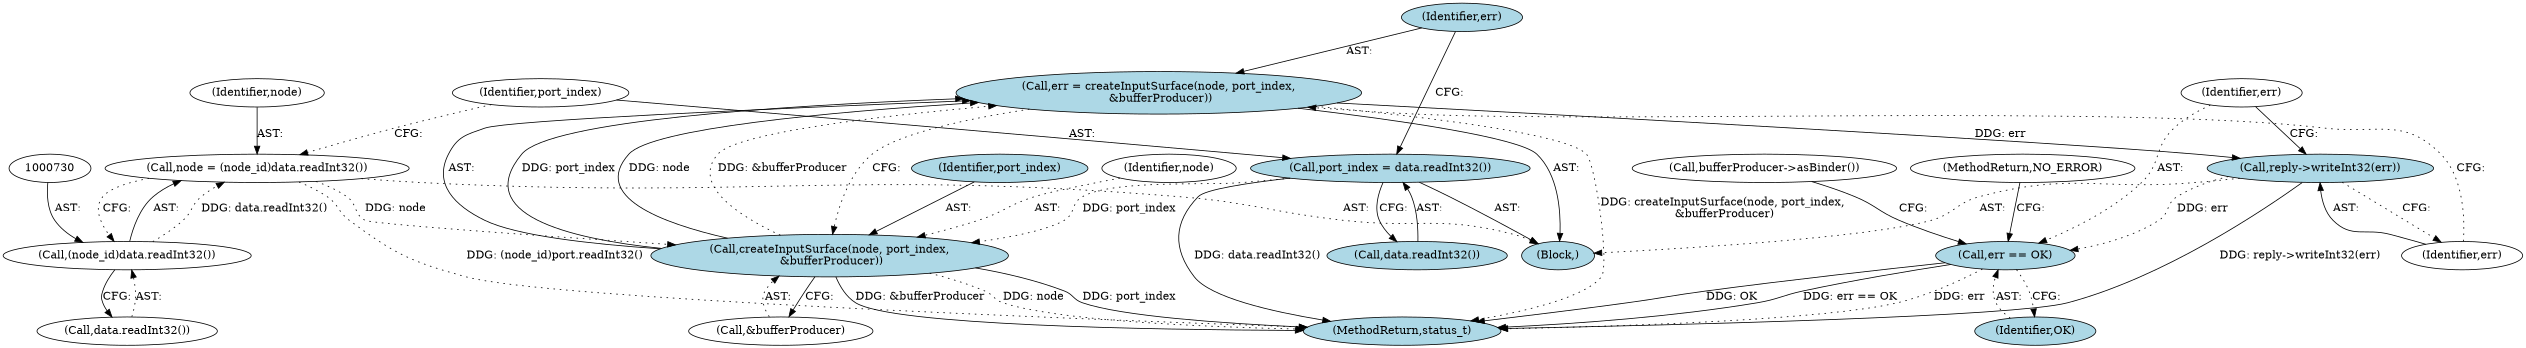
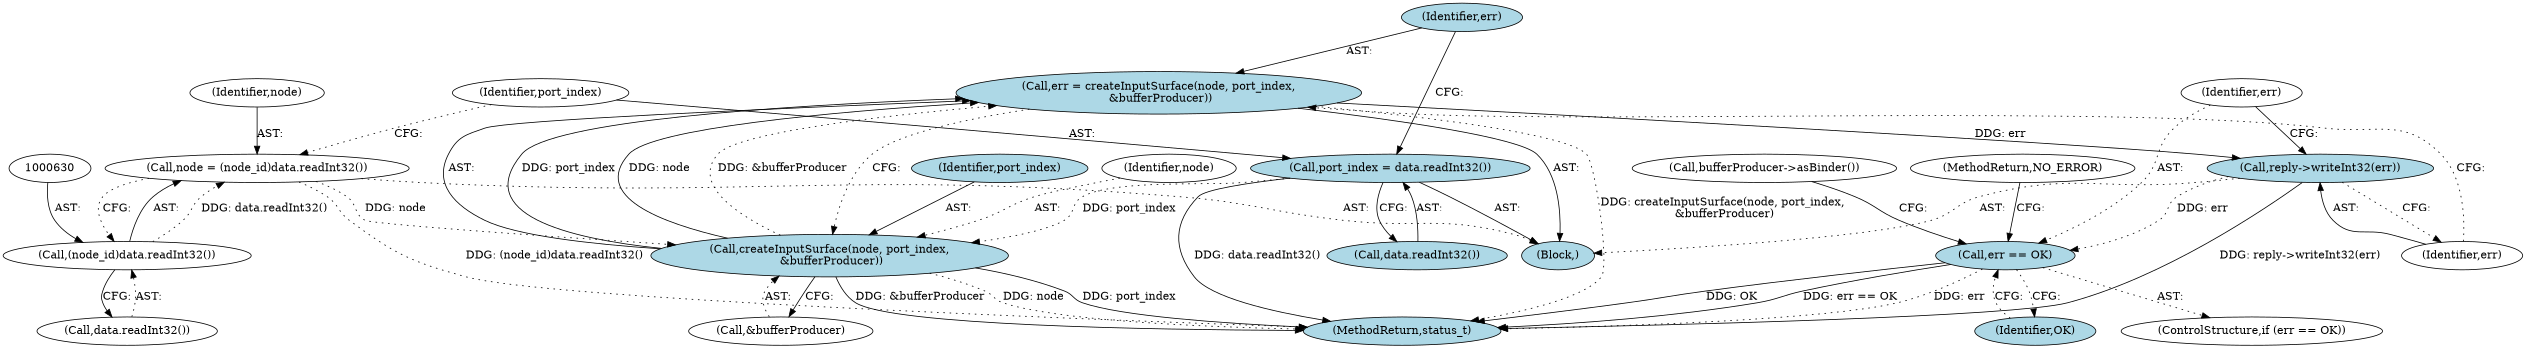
  digraph {
    node [fillcolor=white style=filled]
    edge [style=solid]
    n1 [fillcolor=lightblue label="(Call,err = createInputSurface(node, port_index,\n &bufferProducer))"]
    n2 [fillcolor=lightblue label="(Call,createInputSurface(node, port_index,\n &bufferProducer))"]
    n3 [fillcolor=lightblue label="(Call,reply->writeInt32(err))"]
    n4 [fillcolor=lightblue label="(Block,)"]
    n5 [fillcolor=lightblue label="(MethodReturn,status_t)"]
    n6 [label="(Call,&bufferProducer)"]
    n7 [fillcolor=lightblue label="(Call,err == OK)"]
    n8 [label="(Identifier,err)"]
    n9 [label="(Call,node = (node_id)data.readInt32())"]
    n10 [label="(Call,(node_id)data.readInt32())"]
    n11 [label="(Call,data.readInt32())"]
    n12 [fillcolor=lightblue label="(Call,port_index = data.readInt32())"]
    n13 [fillcolor=lightblue label="(Call,data.readInt32())"]
    n14 [fillcolor=lightblue label="(Identifier,OK)"]
+   n15 [label="(ControlStructure,if (err == OK))"]
    n16 [fillcolor=lightblue label="(Identifier,port_index)"]
    n17 [label="(Identifier,node)"]
    n18 [fillcolor=lightblue label="(Identifier,err)"]
    n19 [label="(Identifier,err)"]
    n20 [label="(Identifier,node)"]
    n21 [label="(Identifier,port_index)"]
    n22 [label="(MethodReturn,NO_ERROR)"]
    n23 [label="(Call,bufferProducer->asBinder())"]
-   1000630 [label=1000730]
+   1000630
    n1 -> n2 [label="CFG: " style=dotted]
    n1 -> n3 [label="DDG: err"]
    n1 -> n4 [label="AST: "]
    n1 -> n5 [label="DDG: createInputSurface(node, port_index,\n &bufferProducer)" style=dotted]
    n2 -> n1 [label="AST: "]
    n2 -> n1 [label="DDG: node"]
    n2 -> n1 [label="DDG: port_index"]
    n2 -> n1 [label="DDG: &bufferProducer" style=dotted]
    n2 -> n5 [label="DDG: &bufferProducer"]
    n2 -> n5 [label="DDG: node" style=dotted]
    n2 -> n5 [label="DDG: port_index"]
    n2 -> n6 [label="CFG: "]
    n3 -> n4 [label="AST: " style=dotted]
    n3 -> n5 [label="DDG: reply->writeInt32(err)"]
    n3 -> n7 [label="DDG: err" style=dotted]
    n3 -> n8 [label="CFG: " style=dotted]
    n6 -> n2 [label="AST: " style=dotted]
    n7 -> n5 [label="DDG: OK"]
    n7 -> n5 [label="DDG: err == OK"]
    n7 -> n5 [label="DDG: err" style=dotted]
    n7 -> n14 [label="CFG: " style=dotted]
+   n7 -> n15 [label="AST: " style=dotted]
    n8 -> n1 [label="CFG: " style=dotted]
    n8 -> n3 [label="AST: "]
    n9 -> n2 [label="DDG: node" style=dotted]
    n9 -> n4 [label="AST: " style=dotted]
-   n9 -> n5 [label="DDG: (node_id)port.readInt32()" style=dotted]
+   n9 -> n5 [label="DDG: (node_id)data.readInt32()" style=dotted]
    n9 -> n10 [label="CFG: " style=dotted]
    n10 -> n9 [label="AST: "]
    n10 -> n9 [label="DDG: data.readInt32()" style=dotted]
    n10 -> n11 [label="CFG: "]
    n11 -> n10 [label="AST: " style=dotted]
    n12 -> n2 [label="DDG: port_index" style=dotted]
    n12 -> n4 [label="AST: "]
    n12 -> n5 [label="DDG: data.readInt32()"]
    n12 -> n13 [label="CFG: "]
    n13 -> n12 [label="AST: "]
-   n14 -> n7 [label="AST: " style=dotted]
+   n14 -> n7 [label="CFG: " style=dotted]
    n16 -> n2 [label="AST: "]
    n17 -> n9 [label="AST: "]
    n18 -> n1 [label="AST: "]
    n18 -> n12 [label="CFG: "]
    n19 -> n3 [label="CFG: "]
    n19 -> n7 [label="AST: " style=dotted]
    n20 -> n2 [label="AST: " style=dotted]
    n21 -> n9 [label="CFG: " style=dotted]
    n21 -> n12 [label="AST: "]
    n22 -> n7 [label="CFG: "]
    n23 -> n7 [label="CFG: "]
    1000630 -> n10 [label="AST: "]
  }
